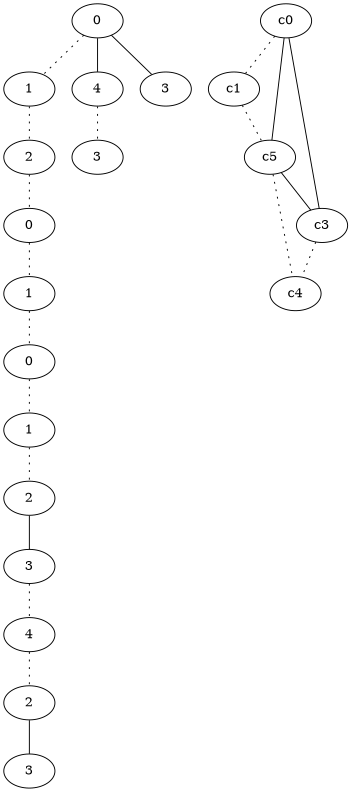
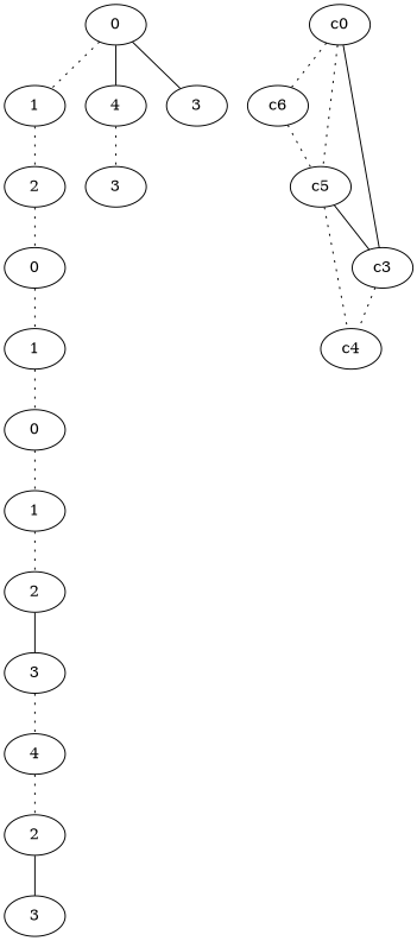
  graph {
    edge [style=dotted]
    n1 [label=0]
    n2 [label=1]
    n3 [label=4]
    n4 [label=3]
    n5 [label=2]
    n6 [label=3]
    n7 [label=0]
    n8 [label=1]
    n9 [label=0]
    n10 [label=1]
    n11 [label=2]
    n12 [label=3]
    n13 [label=4]
    n14 [label=2]
    n15 [label=3]
    c0
-   c1
+   c1 [label=c6]
    n18 [label=c5]
    c3
    c4
    n1 -- n2
    n1 -- n3 [style=""]
    n1 -- n4 [style=""]
    n2 -- n5
    n3 -- n6
    n5 -- n7
    n7 -- n8
    n8 -- n9
    n9 -- n10
    n10 -- n11
    n11 -- n12 [style=""]
    n12 -- n13
    n13 -- n14
    n14 -- n15 [style=""]
    c0 -- c1
-   c0 -- n18 [style=solid]
+   c0 -- n18
    c0 -- c3 [style=""]
    c1 -- n18
    n18 -- c3 [style=""]
    n18 -- c4
    c3 -- c4
  }
